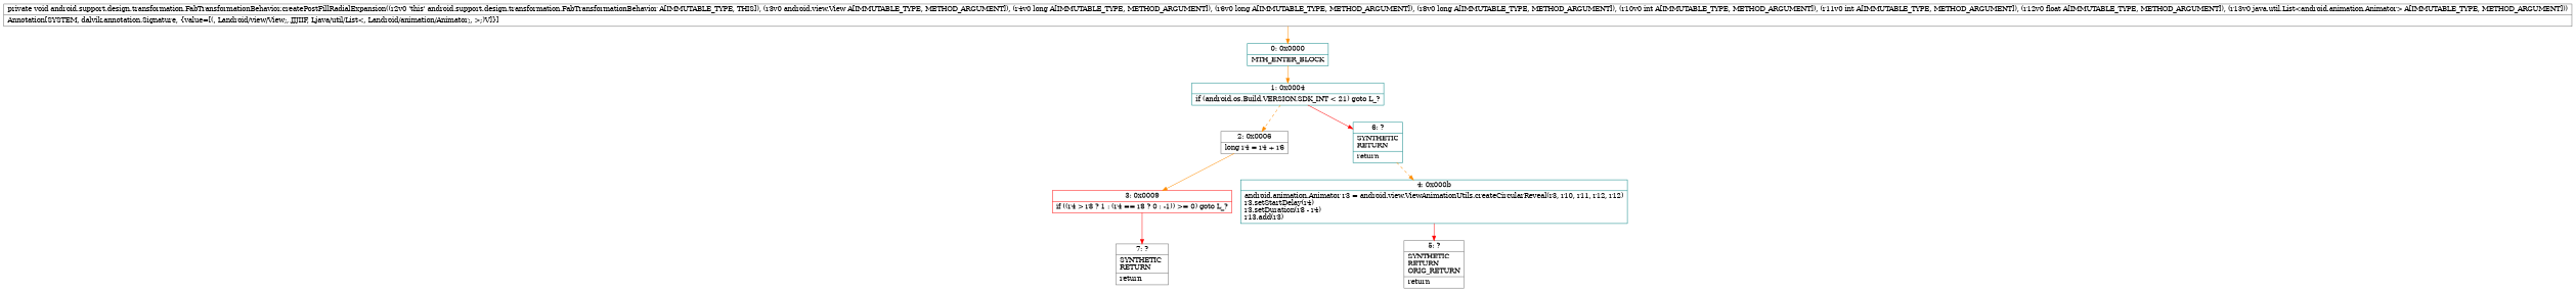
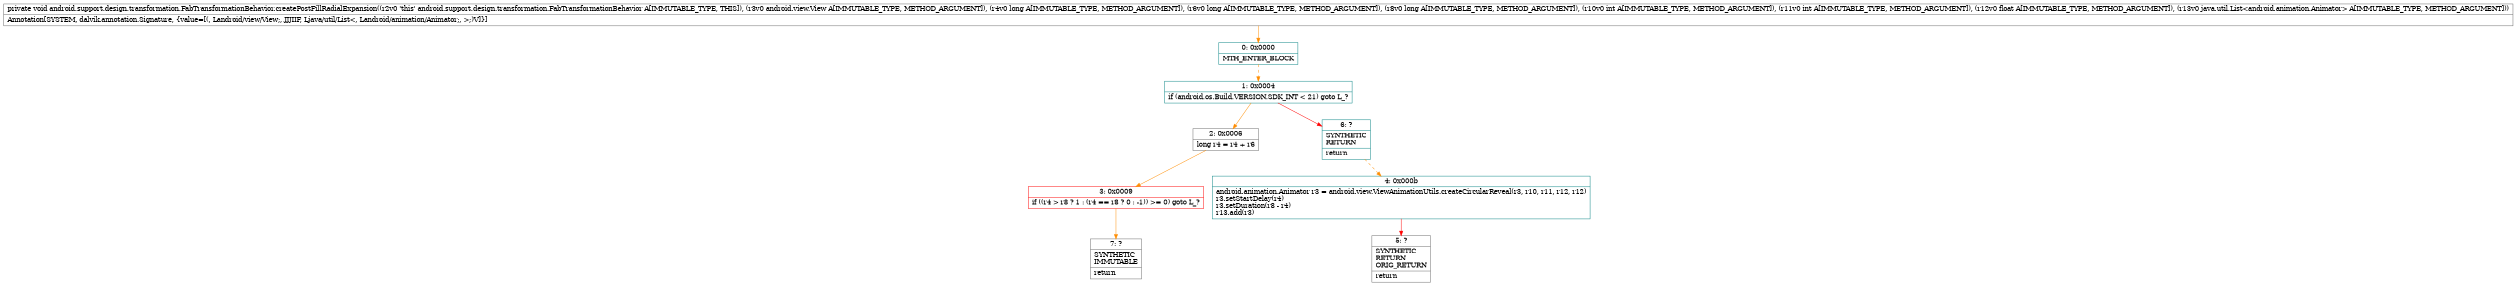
  digraph {
    node [color=teal shape=record]
    edge [color=darkorange]
    n1 [label="{0\:\ 0x0000|MTH_ENTER_BLOCK\l}"]
    n2 [label="{1\:\ 0x0004|if (android.os.Build.VERSION.SDK_INT \< 21) goto L_?\l}"]
    n3 [color=gray40 label="{2\:\ 0x0006|long r4 = r4 + r6\l}"]
    n4 [label="{6\:\ ?|SYNTHETIC\lRETURN\l|return\l}"]
    n5 [color=red label="{3\:\ 0x0009|if ((r4 \> r8 ? 1 : (r4 == r8 ? 0 : \-1)) \>= 0) goto L_?\l}"]
    n6 [label="{4\:\ 0x000b|android.animation.Animator r3 = android.view.ViewAnimationUtils.createCircularReveal(r3, r10, r11, r12, r12)\lr3.setStartDelay(r4)\lr3.setDuration(r8 \- r4)\lr13.add(r3)\l}"]
-   n7 [color=gray40 label="{7\:\ ?|SYNTHETIC\lRETURN\l|return\l}"]
+   n7 [color=gray40 label="{7\:\ ?|SYNTHETIC\lIMMUTABLE\l|return\l}"]
    n8 [color=gray40 label="{5\:\ ?|SYNTHETIC\lRETURN\lORIG_RETURN\l|return\l}"]
    n9 [color=gray40 label="{private void android.support.design.transformation.FabTransformationBehavior.createPostFillRadialExpansion((r2v0 'this' android.support.design.transformation.FabTransformationBehavior A[IMMUTABLE_TYPE, THIS]), (r3v0 android.view.View A[IMMUTABLE_TYPE, METHOD_ARGUMENT]), (r4v0 long A[IMMUTABLE_TYPE, METHOD_ARGUMENT]), (r6v0 long A[IMMUTABLE_TYPE, METHOD_ARGUMENT]), (r8v0 long A[IMMUTABLE_TYPE, METHOD_ARGUMENT]), (r10v0 int A[IMMUTABLE_TYPE, METHOD_ARGUMENT]), (r11v0 int A[IMMUTABLE_TYPE, METHOD_ARGUMENT]), (r12v0 float A[IMMUTABLE_TYPE, METHOD_ARGUMENT]), (r13v0 java.util.List\<android.animation.Animator\> A[IMMUTABLE_TYPE, METHOD_ARGUMENT]))  | Annotation[SYSTEM, dalvik.annotation.Signature, \{value=[(, Landroid\/view\/View;, JJJIIF, Ljava\/util\/List\<, Landroid\/animation\/Animator;, \>;)V]\}]\l}"]
-   n1 -> n2
-   n2 -> n3 [style=dashed]
+   n1 -> n2 [style=dashed]
+   n2 -> n3 [style=solid]
    n2 -> n4 [color=red]
    n3 -> n5
    n4 -> n6 [style=dashed]
-   n5 -> n7 [color=red]
+   n5 -> n7
    n6 -> n8 [color=red]
    n9 -> n1
  }
